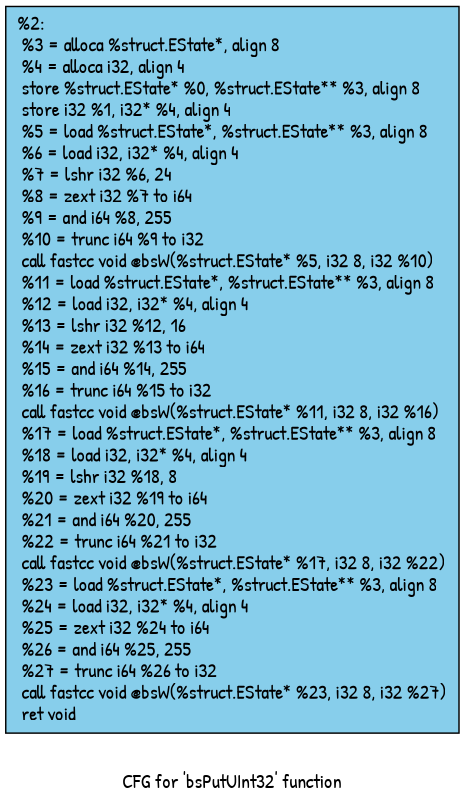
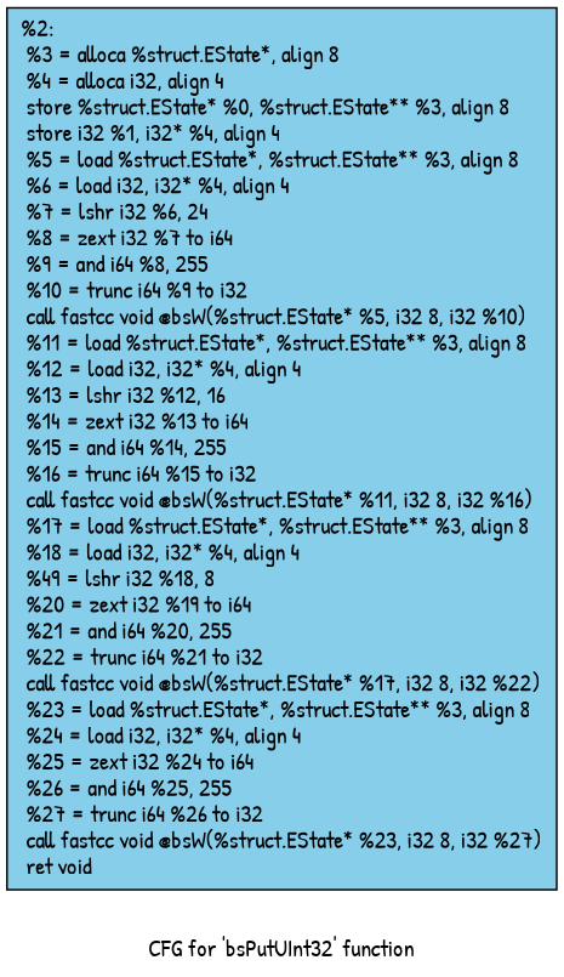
  digraph {
    label="CFG for 'bsPutUInt32' function"
    fontname="Patrick Hand"
-   n1 [label="{%2:\l  %3 = alloca %struct.EState*, align 8\l  %4 = alloca i32, align 4\l  store %struct.EState* %0, %struct.EState** %3, align 8\l  store i32 %1, i32* %4, align 4\l  %5 = load %struct.EState*, %struct.EState** %3, align 8\l  %6 = load i32, i32* %4, align 4\l  %7 = lshr i32 %6, 24\l  %8 = zext i32 %7 to i64\l  %9 = and i64 %8, 255\l  %10 = trunc i64 %9 to i32\l  call fastcc void @bsW(%struct.EState* %5, i32 8, i32 %10)\l  %11 = load %struct.EState*, %struct.EState** %3, align 8\l  %12 = load i32, i32* %4, align 4\l  %13 = lshr i32 %12, 16\l  %14 = zext i32 %13 to i64\l  %15 = and i64 %14, 255\l  %16 = trunc i64 %15 to i32\l  call fastcc void @bsW(%struct.EState* %11, i32 8, i32 %16)\l  %17 = load %struct.EState*, %struct.EState** %3, align 8\l  %18 = load i32, i32* %4, align 4\l  %19 = lshr i32 %18, 8\l  %20 = zext i32 %19 to i64\l  %21 = and i64 %20, 255\l  %22 = trunc i64 %21 to i32\l  call fastcc void @bsW(%struct.EState* %17, i32 8, i32 %22)\l  %23 = load %struct.EState*, %struct.EState** %3, align 8\l  %24 = load i32, i32* %4, align 4\l  %25 = zext i32 %24 to i64\l  %26 = and i64 %25, 255\l  %27 = trunc i64 %26 to i32\l  call fastcc void @bsW(%struct.EState* %23, i32 8, i32 %27)\l  ret void\l}" shape=record style=filled fillcolor=skyblue fontname="Patrick Hand"]
+   n1 [label="{%2:\l  %3 = alloca %struct.EState*, align 8\l  %4 = alloca i32, align 4\l  store %struct.EState* %0, %struct.EState** %3, align 8\l  store i32 %1, i32* %4, align 4\l  %5 = load %struct.EState*, %struct.EState** %3, align 8\l  %6 = load i32, i32* %4, align 4\l  %7 = lshr i32 %6, 24\l  %8 = zext i32 %7 to i64\l  %9 = and i64 %8, 255\l  %10 = trunc i64 %9 to i32\l  call fastcc void @bsW(%struct.EState* %5, i32 8, i32 %10)\l  %11 = load %struct.EState*, %struct.EState** %3, align 8\l  %12 = load i32, i32* %4, align 4\l  %13 = lshr i32 %12, 16\l  %14 = zext i32 %13 to i64\l  %15 = and i64 %14, 255\l  %16 = trunc i64 %15 to i32\l  call fastcc void @bsW(%struct.EState* %11, i32 8, i32 %16)\l  %17 = load %struct.EState*, %struct.EState** %3, align 8\l  %18 = load i32, i32* %4, align 4\l  %49 = lshr i32 %18, 8\l  %20 = zext i32 %19 to i64\l  %21 = and i64 %20, 255\l  %22 = trunc i64 %21 to i32\l  call fastcc void @bsW(%struct.EState* %17, i32 8, i32 %22)\l  %23 = load %struct.EState*, %struct.EState** %3, align 8\l  %24 = load i32, i32* %4, align 4\l  %25 = zext i32 %24 to i64\l  %26 = and i64 %25, 255\l  %27 = trunc i64 %26 to i32\l  call fastcc void @bsW(%struct.EState* %23, i32 8, i32 %27)\l  ret void\l}" shape=record style=filled fillcolor=skyblue fontname="Patrick Hand"]
  }
